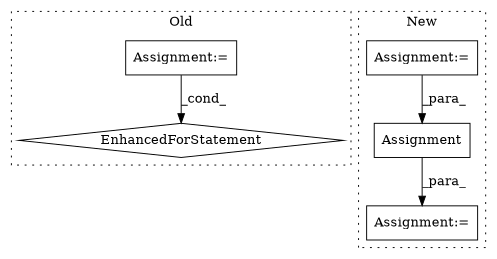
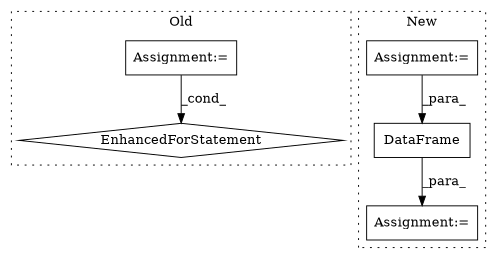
  digraph {
    node [a=7 l="77,2" s="2288,2397" shape=box]
    n1 [a=70 label=EnhancedForStatement shape=diamond]
    n2 [label="Assignment:="]
-   n3 [a=32 l="10,1" label=Assignment s="2853,2871"]
+   n3 [a=32 l="10,1" label=DataFrame s="2853,2871"]
    n4 [l=1 label="Assignment:=" s=2915]
    n5 [l=1 label="Assignment:=" s=2637]
    subgraph cluster_1 {
      label=Old
      style=dotted
      n1
      n2
    }
    subgraph cluster_2 {
      label=New
      style=dotted
      n3
      n4
      n5
    }
    n2 -> n1 [label=_cond_]
    n3 -> n4 [label=_para_]
    n5 -> n3 [label=_para_]
  }
